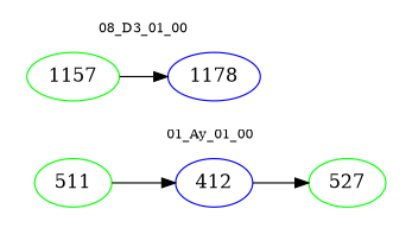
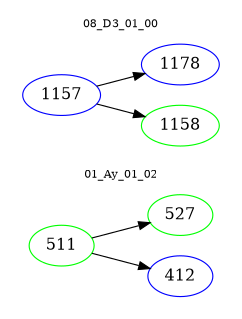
  digraph {
    rankdir=LR
    node [color=green]
    edge [color=black]
    n1 [label=511]
    n2 [color=blue label=412]
    n3 [label=527]
-   n4 [label=1157]
+   n4 [color=blue label=1157]
+   n5 [label=1158]
    n6 [color=blue label=1178]
    subgraph cluster_1 {
      color=white
      fontsize=10
-     label="01_Ay_01_00"
+     label="01_Ay_01_02"
      n1
      n2
      n3
    }
    subgraph cluster_2 {
      color=white
      fontsize=10
      label="08_D3_01_00"
      n4
+     n5
      n6
    }
    n1 -> n2
-   n2 -> n3
+   n1 -> n3
+   n4 -> n5
    n4 -> n6
  }
